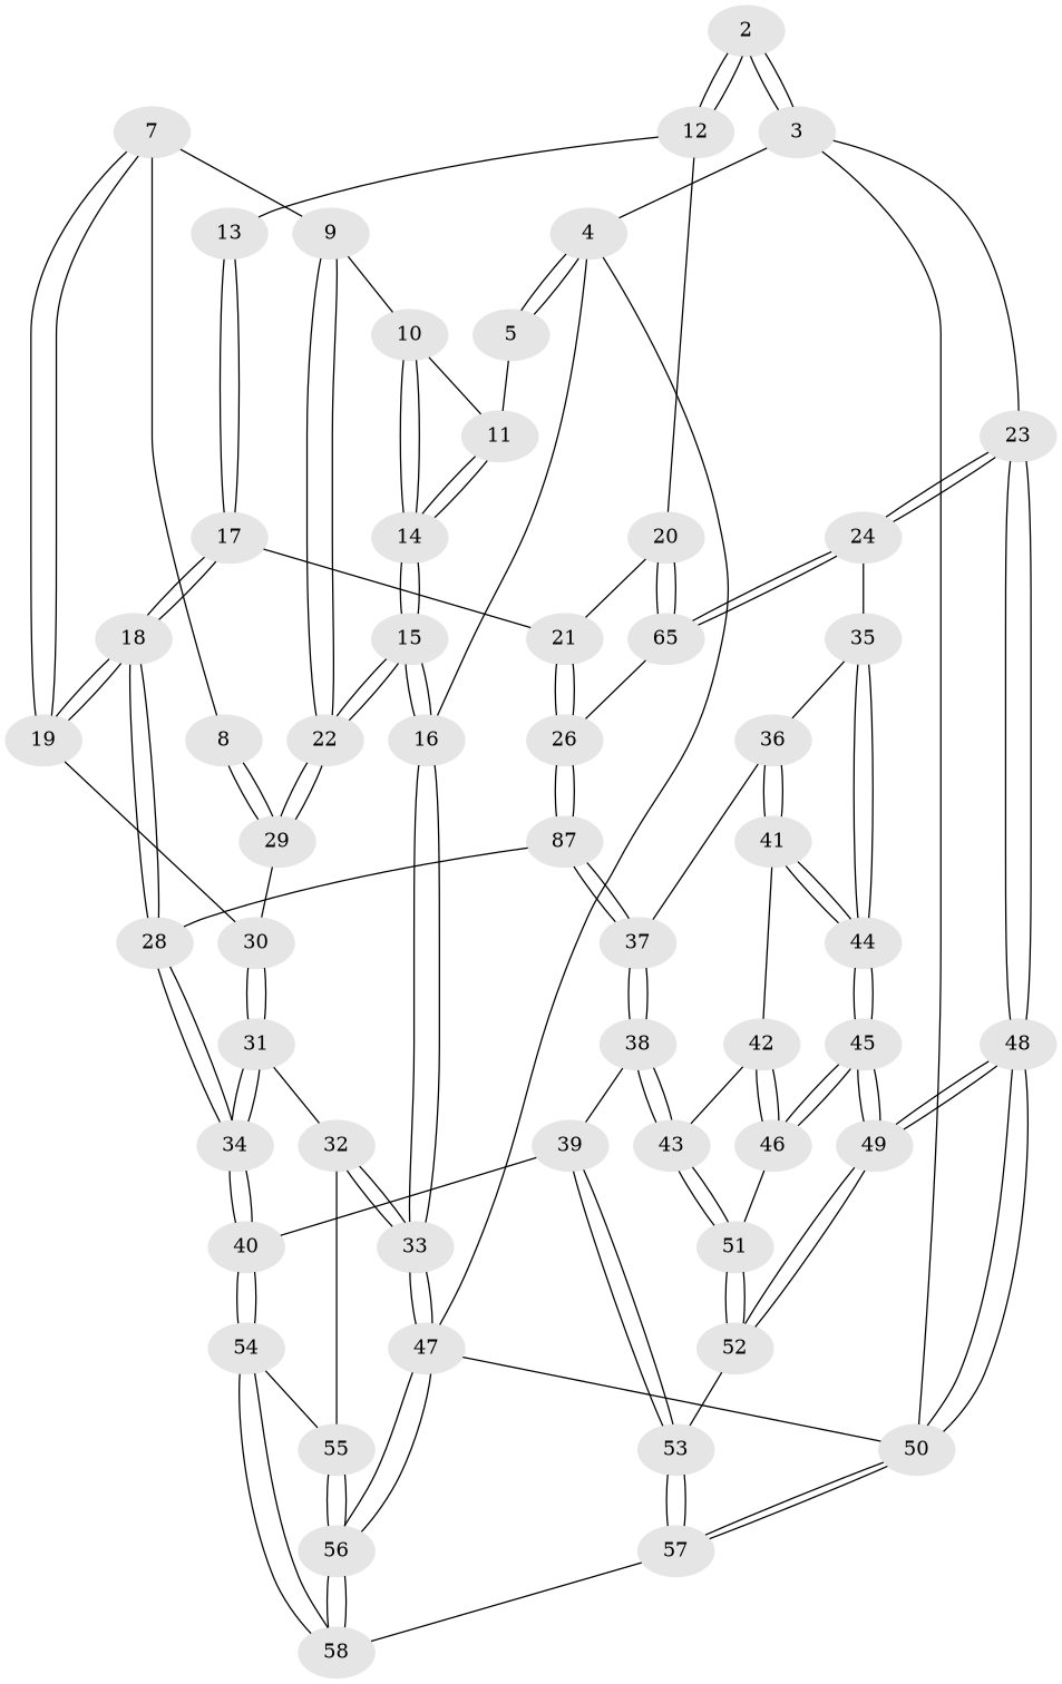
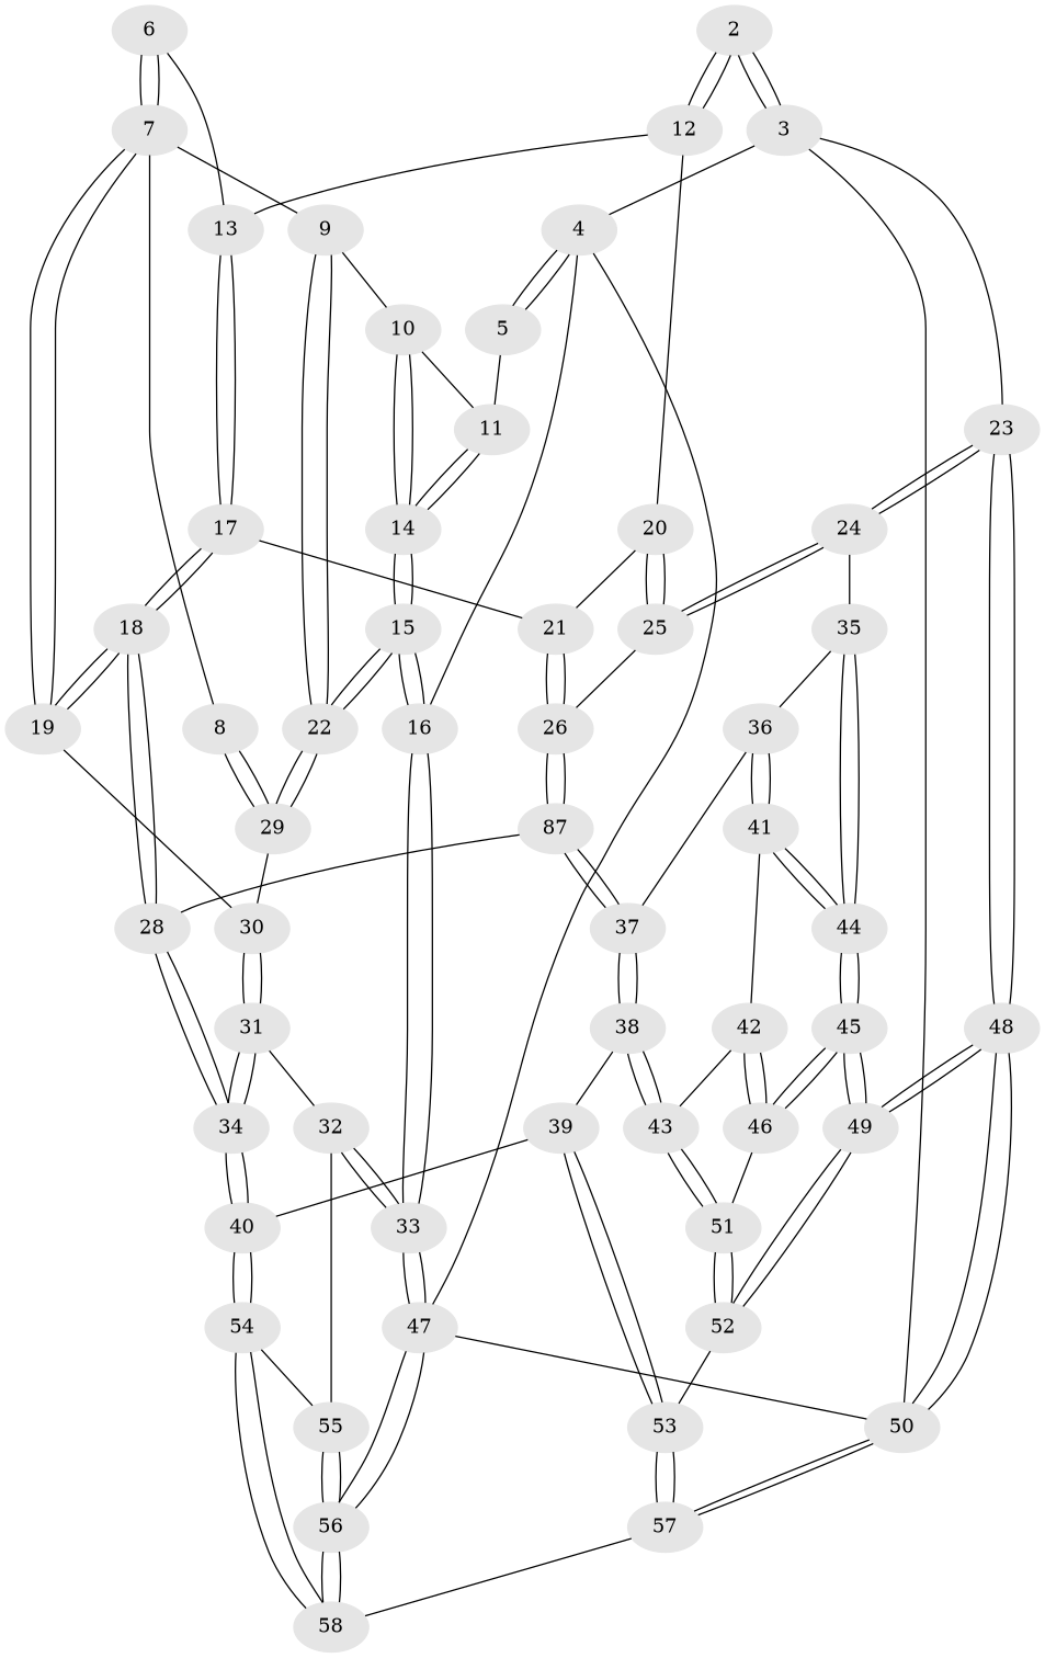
  graph {
    node [color=gray90 style=filled]
    2
    3
    12
+   6
    7
    13
    4
    23
    50
    20
    5
    16
    47
    24
    48
    57
    11
    33
    56
    14
    8
    19
    9
    17
    29
    30
    10
    22
    15
    21
-   25 [label=65]
+   25
    18
    28
    26
    34
    31
    n37 [label=87]
    35
    49
    36
    44
    37
    38
    40
    32
    55
    54
    41
    45
    42
    39
    43
    53
    51
    58
    46
    52
    2 -- 3
    2 -- 3
    2 -- 12
    2 -- 12
    3 -- 4
    3 -- 23
    3 -- 50
    12 -- 13
    12 -- 20
+   6 -- 7
+   6 -- 7
+   6 -- 13
    7 -- 8
    7 -- 19
    7 -- 19
    7 -- 9
    13 -- 17
    13 -- 17
    4 -- 5
    4 -- 5
    4 -- 16
    4 -- 47
    23 -- 24
    23 -- 24
    23 -- 48
    23 -- 48
    50 -- 57
    50 -- 57
    20 -- 21
    20 -- 25
    20 -- 25
    5 -- 11
    16 -- 33
    16 -- 33
    47 -- 50
    47 -- 56
    47 -- 56
    24 -- 25
    24 -- 25
    24 -- 35
    48 -- 50
    48 -- 50
    48 -- 49
    48 -- 49
    57 -- 58
    11 -- 14
    11 -- 14
    33 -- 47
    33 -- 47
    56 -- 58
    56 -- 58
    14 -- 15
    14 -- 15
    8 -- 29
    8 -- 29
    19 -- 30
    9 -- 10
    9 -- 22
    9 -- 22
    17 -- 21
    17 -- 18
    17 -- 18
    29 -- 30
    30 -- 31
    30 -- 31
    10 -- 11
    10 -- 14
    10 -- 14
    22 -- 29
    22 -- 29
    15 -- 16
    15 -- 16
    15 -- 22
    15 -- 22
    21 -- 26
    21 -- 26
    25 -- 26
    18 -- 19
    18 -- 19
    18 -- 28
    18 -- 28
    28 -- 34
    28 -- 34
    26 -- n37
    26 -- n37
    34 -- 40
    34 -- 40
    31 -- 34
    31 -- 34
    31 -- 32
    n37 -- 28
    n37 -- 37
    n37 -- 37
    35 -- 36
    35 -- 44
    35 -- 44
    49 -- 52
    49 -- 52
    36 -- 37
    36 -- 41
    36 -- 41
    44 -- 45
    44 -- 45
    37 -- 38
    37 -- 38
    38 -- 39
    38 -- 43
    38 -- 43
    40 -- 54
    40 -- 54
    32 -- 33
    32 -- 33
    32 -- 55
    55 -- 56
    55 -- 56
    54 -- 55
    54 -- 58
    54 -- 58
    41 -- 44
    41 -- 44
    41 -- 42
    45 -- 49
    45 -- 49
    45 -- 46
    45 -- 46
    42 -- 43
    42 -- 46
    42 -- 46
    39 -- 40
    39 -- 53
    39 -- 53
    43 -- 51
    43 -- 51
    53 -- 57
    53 -- 57
    51 -- 52
    51 -- 52
    46 -- 51
    52 -- 53
  }
